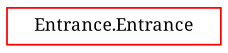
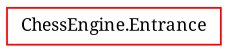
  digraph {
    rankdir=LR
    fontname="Noto Serif"
-   n1 [color=red fillcolor=white fontname="Noto Serif" fontsize=10 height=0.2 label="Entrance.Entrance" shape=record style=filled width=0.4]
+   n1 [color=red fillcolor=white fontname="Noto Serif" fontsize=10 height=0.2 label="ChessEngine.Entrance" shape=record style=filled width=0.4]
  }
